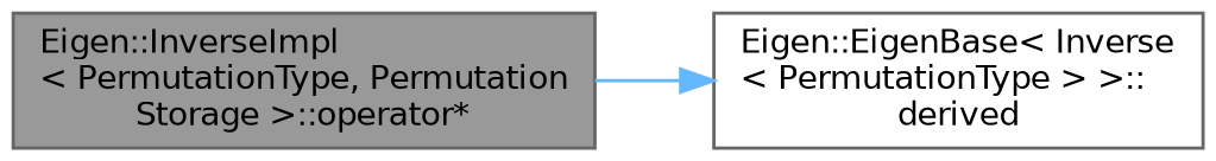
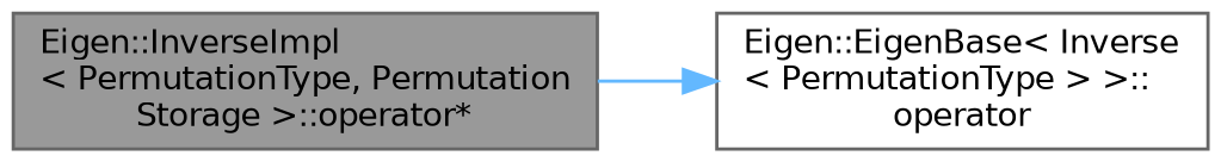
  digraph {
    rankdir=LR
    node [fontname=Helvetica fontsize=10 shape=box style=filled]
    n1 [color=gray40 fillcolor=grey60 fontcolor=black height=0.2 label="Eigen::InverseImpl\l\< PermutationType, Permutation\lStorage \>::operator*" width=0.4]
-   n2 [color=grey40 fillcolor=white height=0.2 label="Eigen::EigenBase\< Inverse\l\< PermutationType \> \>::\lderived" width=0.4]
+   n2 [color=grey40 fillcolor=white height=0.2 label="Eigen::EigenBase\< Inverse\l\< PermutationType \> \>::\loperator" width=0.4]
    n1 -> n2 [color=steelblue1 fontname=Helvetica fontsize=10 labelfontname=Helvetica labelfontsize=10 style=solid]
  }
